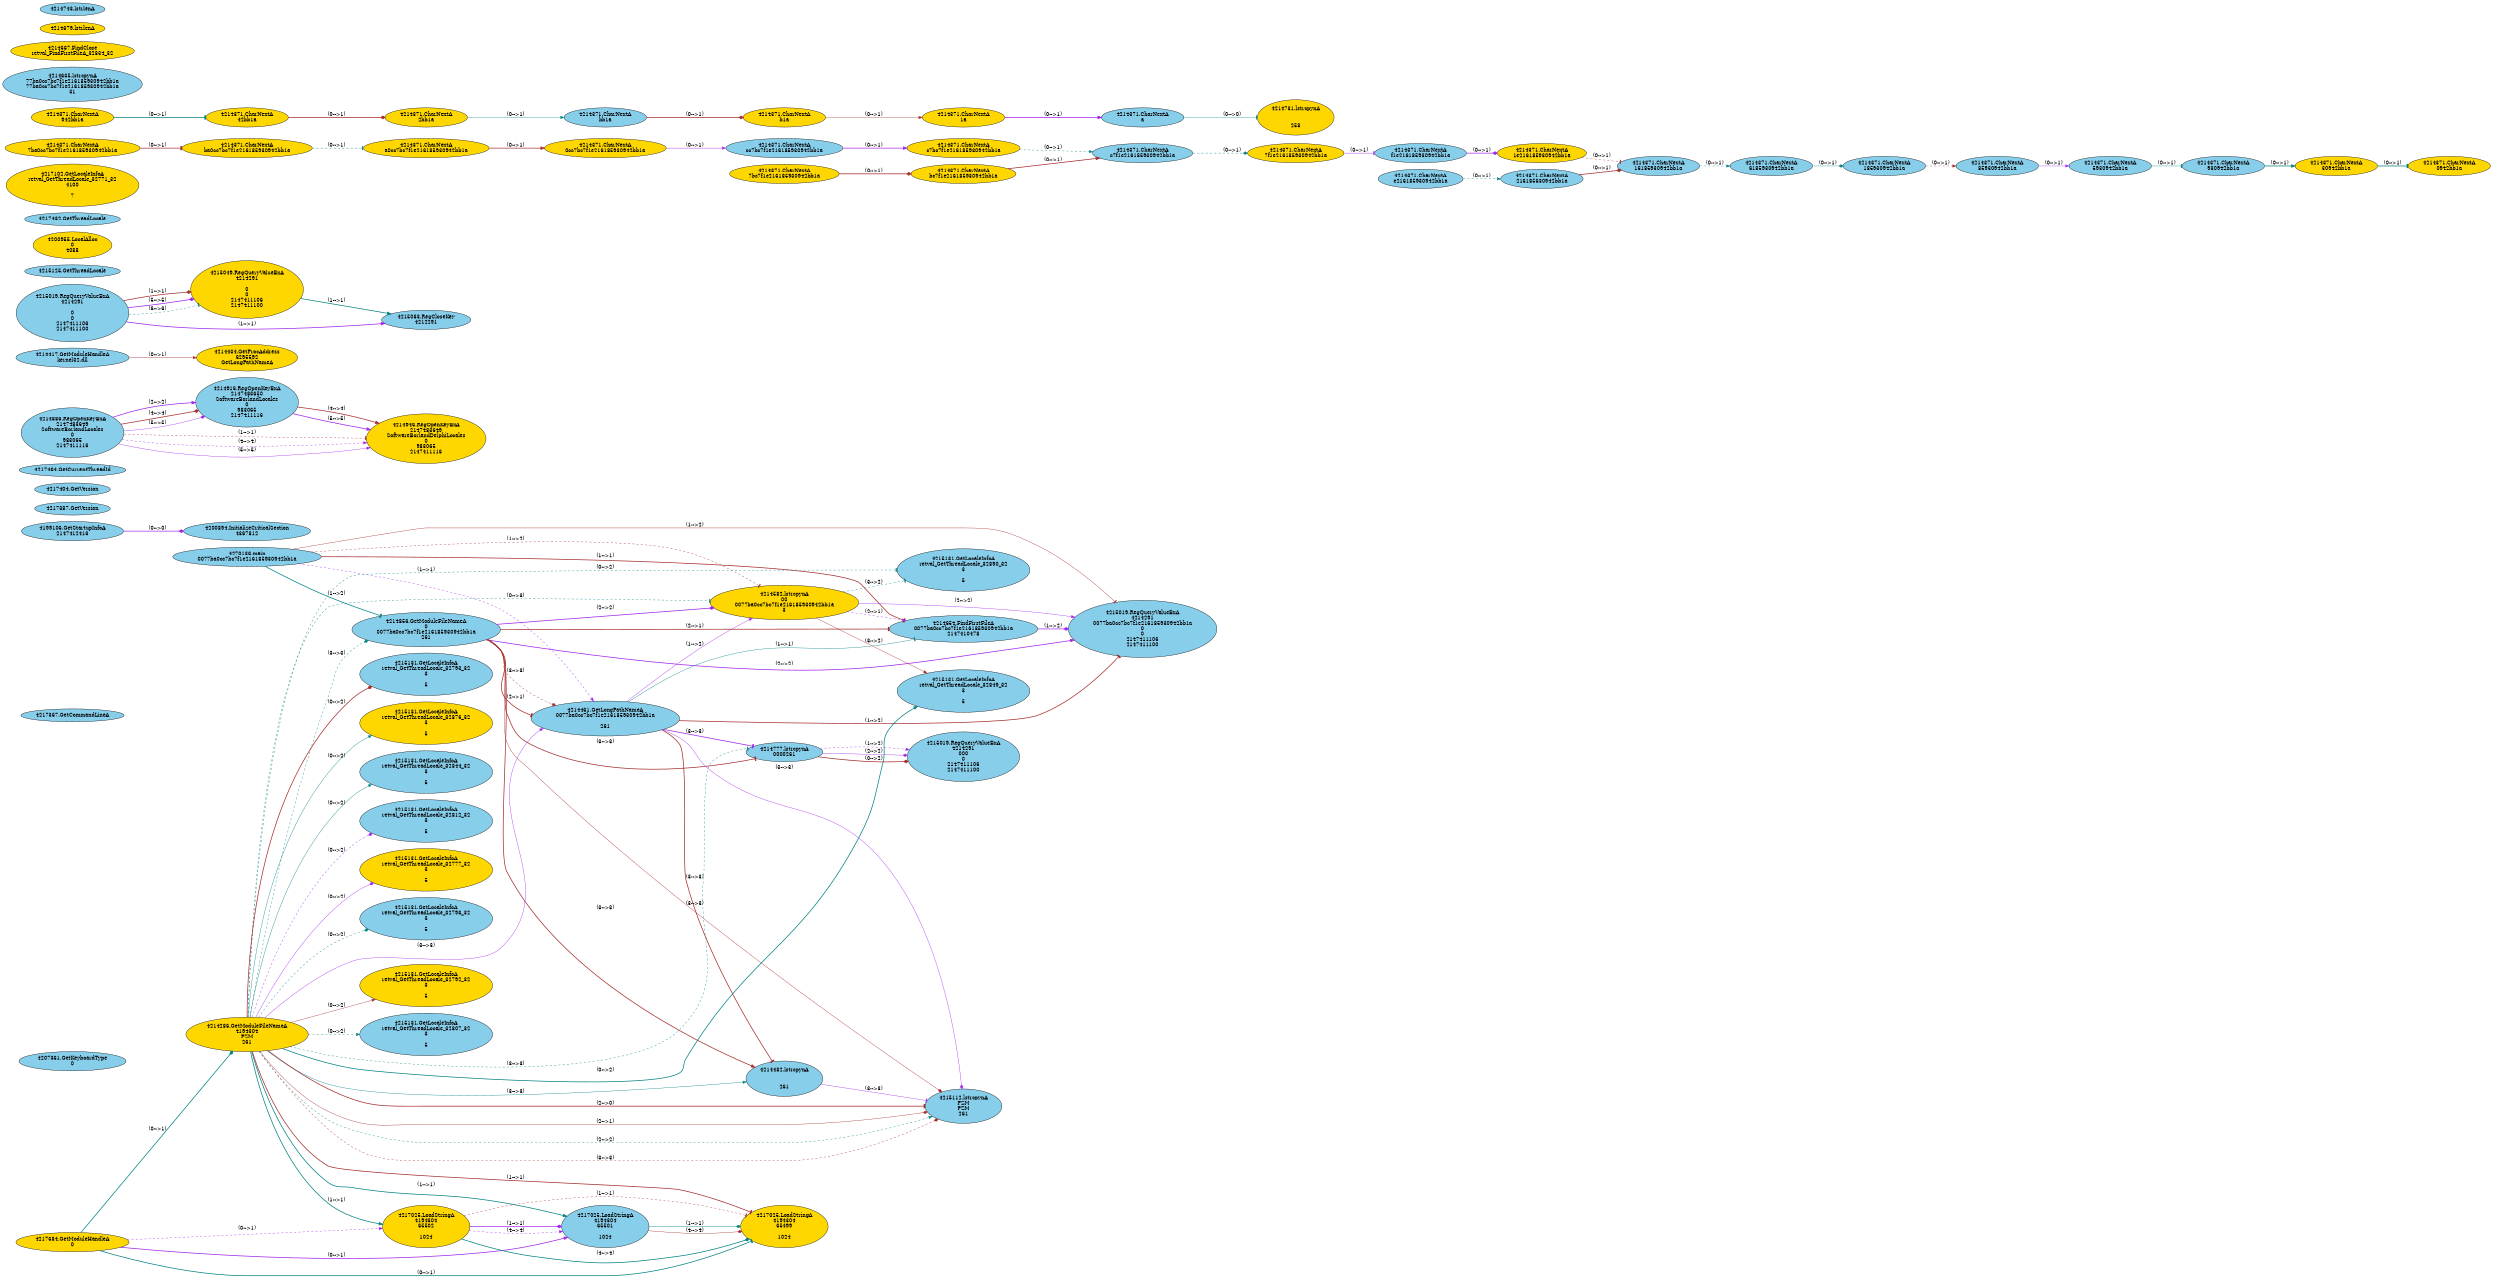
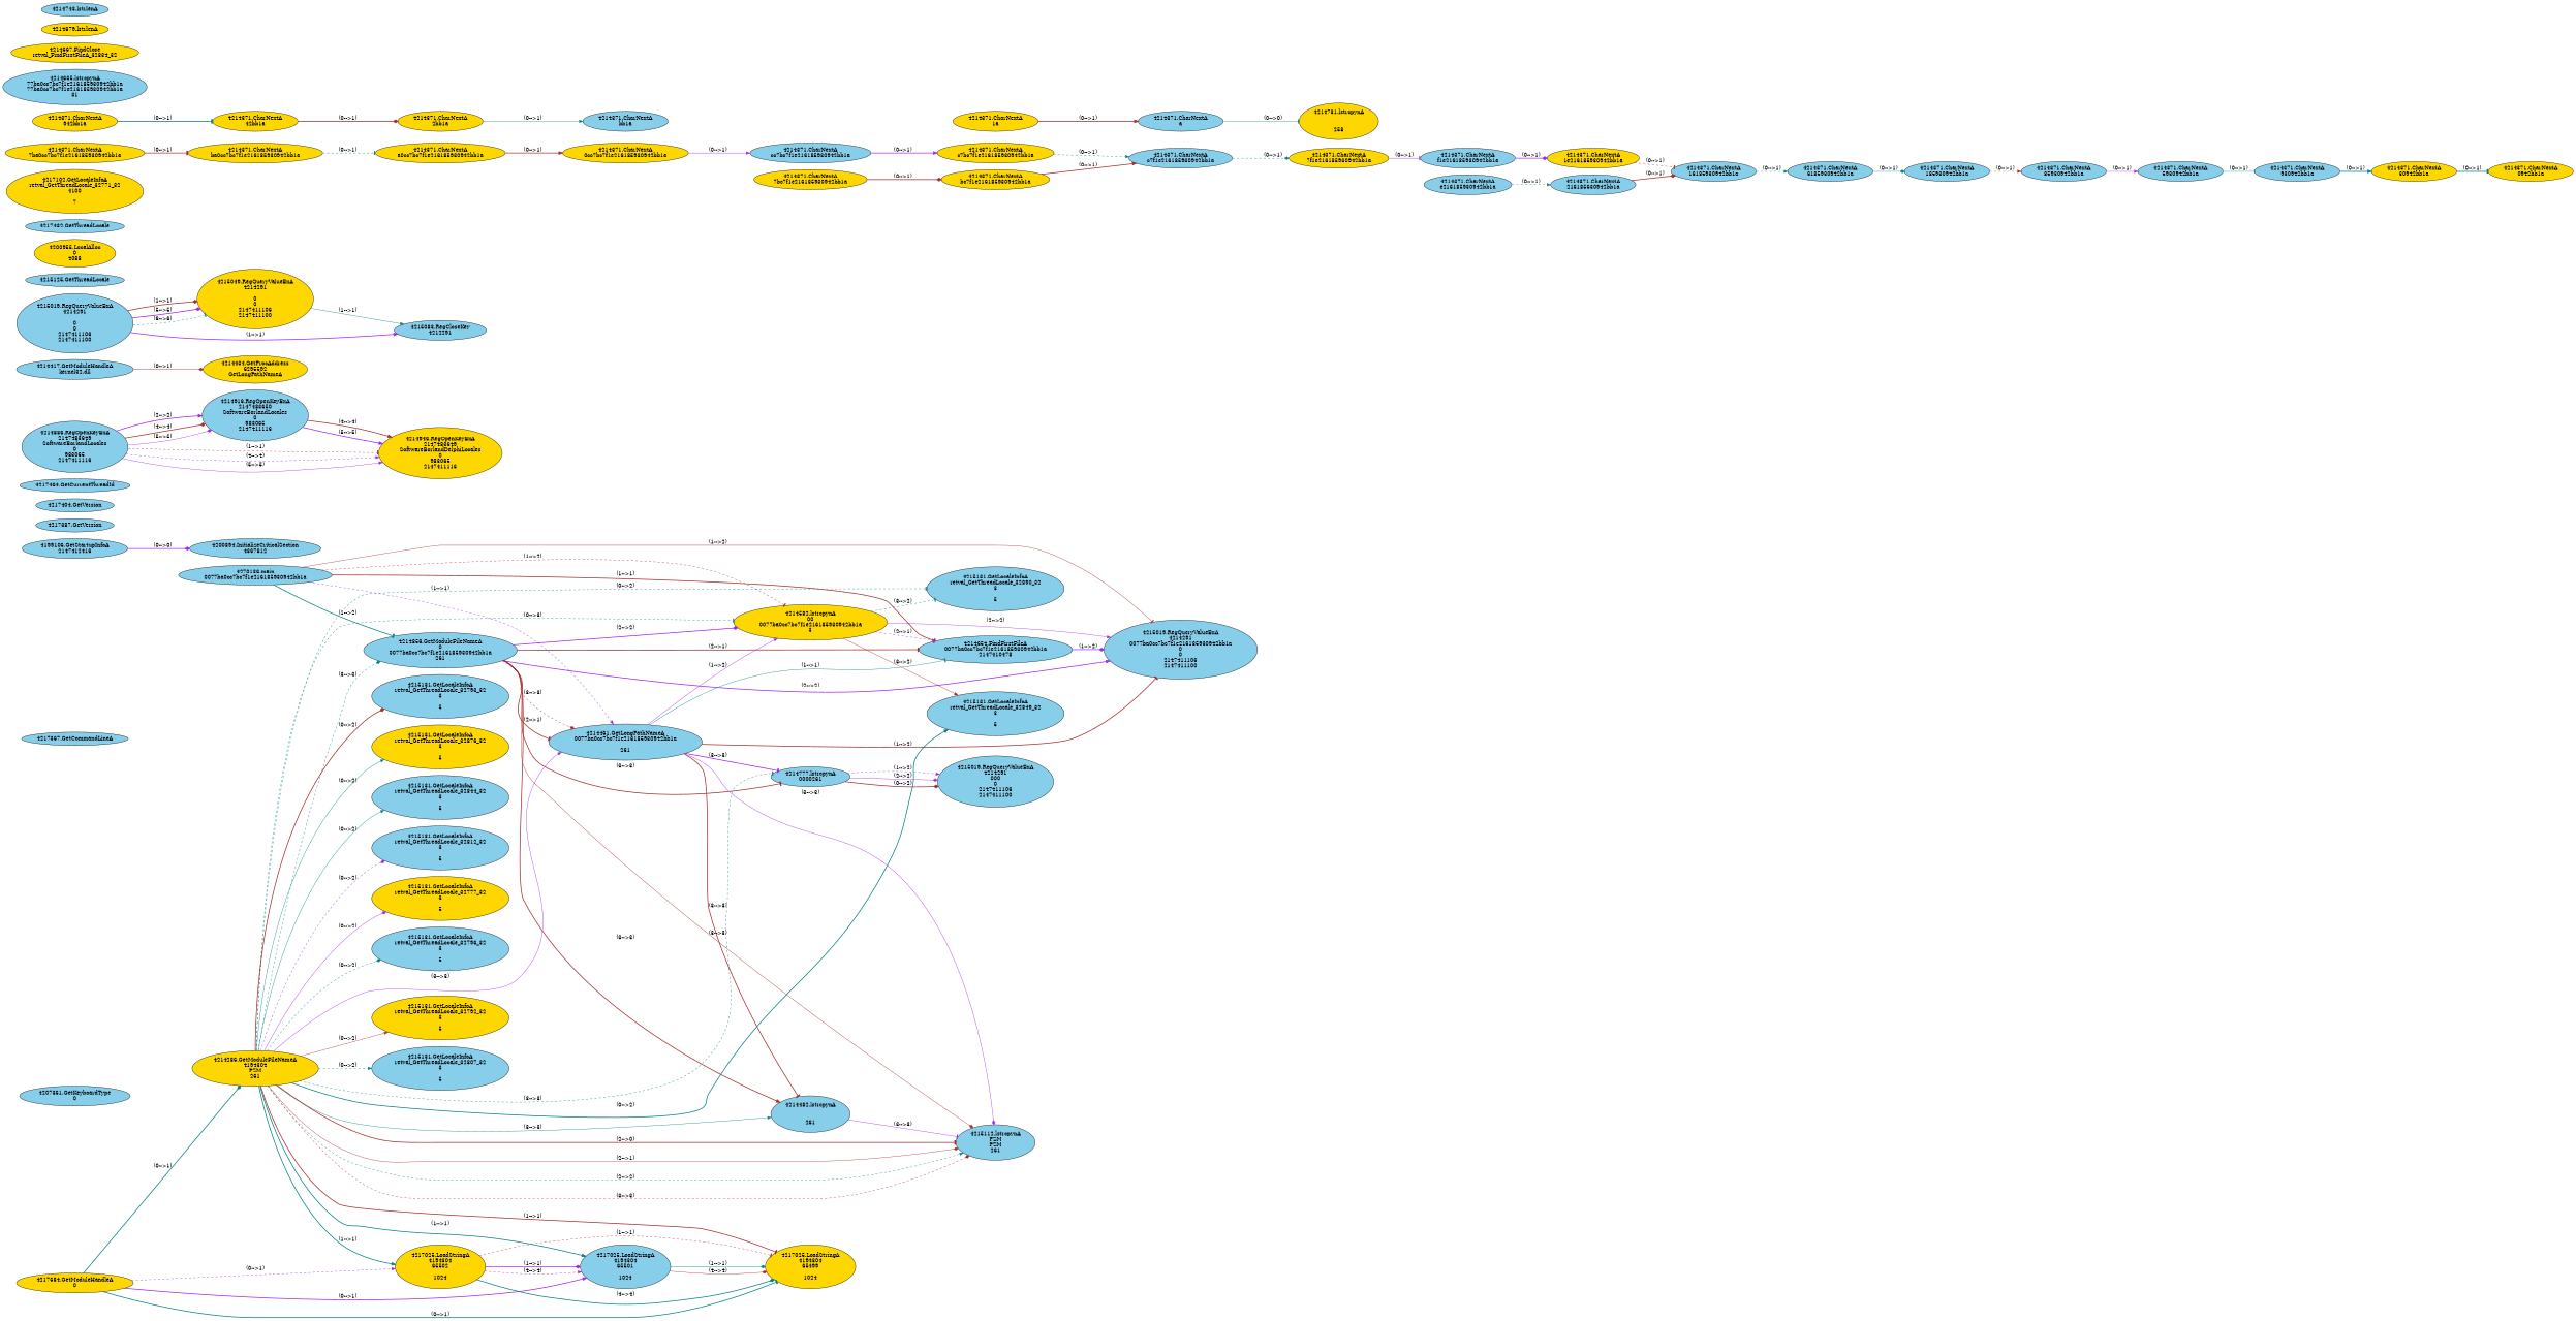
  digraph {
    rankdir=LR
    node [fillcolor=skyblue style=filled]
    edge [arrowhead=normal color=brown style=bold]
    n1 [label="4270136.main\n0077ba0cc7bc7f1e216185930942bb1a"]
    n2 [label="4214856.GetModuleFileNameA\n0\n0077ba0cc7bc7f1e216185930942bb1a\n261"]
    n3 [label="4214461.GetLongPathNameA\n0077ba0cc7bc7f1e216185930942bb1a\n\n261"]
    n4 [fillcolor=gold label="4214582.lstrcpynA\n00\n0077ba0cc7bc7f1e216185930942bb1a\n3"]
    n5 [label="4214654.FindFirstFileA\n0077ba0cc7bc7f1e216185930942bb1a\n2147410478"]
    n6 [label="4215019.RegQueryValueExA\n4214291\n0077ba0cc7bc7f1e216185930942bb1a\n0\n0\n2147411106\n2147411100"]
    n7 [label="4214482.lstrcpynA\n\n\n261"]
    n8 [label="4215112.lstrcpynA\nPZM\nPZM\n261"]
    n9 [label="4214777.lstrcpynA\n0000261"]
    n10 [label="4215131.GetLocaleInfoA\nretval_GetThreadLocale_32890_32\n3\n\n5"]
    n11 [label="4215131.GetLocaleInfoA\nretval_GetThreadLocale_32849_32\n3\n\n5"]
    n12 [fillcolor=gold label="4217684.GetModuleHandleA\n0"]
    n13 [fillcolor=gold label="4214286.GetModuleFileNameA\n4194304\nPZM\n261"]
    n14 [fillcolor=gold label="4217025.LoadStringA\n4194304\n65502\n\n1024"]
    n15 [label="4217025.LoadStringA\n4194304\n65501\n\n1024"]
    n16 [fillcolor=gold label="4217025.LoadStringA\n4194304\n65499\n\n1024"]
    n17 [label="4215131.GetLocaleInfoA\nretval_GetThreadLocale_32793_32\n3\n\n5"]
    n18 [fillcolor=gold label="4215131.GetLocaleInfoA\nretval_GetThreadLocale_32876_32\n3\n\n5"]
    n19 [label="4215131.GetLocaleInfoA\nretval_GetThreadLocale_32844_32\n3\n\n5"]
    n20 [label="4215131.GetLocaleInfoA\nretval_GetThreadLocale_32812_32\n3\n\n5"]
    n21 [fillcolor=gold label="4215131.GetLocaleInfoA\nretval_GetThreadLocale_32777_32\n3\n\n5"]
    n22 [label="4215131.GetLocaleInfoA\nretval_GetThreadLocale_32796_32\n3\n\n5"]
    n23 [fillcolor=gold label="4215131.GetLocaleInfoA\nretval_GetThreadLocale_32792_32\n3\n\n5"]
    n24 [label="4215131.GetLocaleInfoA\nretval_GetThreadLocale_32807_32\n3\n\n5"]
    n25 [label="4207361.GetKeyboardType\n0"]
    n26 [label="4217367.GetCommandLineA\n"]
    n27 [label="4199106.GetStartupInfoA\n2147412416"]
    n28 [label="4200894.InitializeCriticalSection\n4367812"]
    n29 [label="4217387.GetVersion\n"]
    n30 [label="4217404.GetVersion\n"]
    n31 [label="4217464.GetCurrentThreadId\n"]
    n32 [label="4215019.RegQueryValueExA\n4214291\n000\n0\n2147411106\n2147411100"]
    n33 [label="4214886.RegOpenKeyExA\n2147483649\nSoftware\Borland\Locales\n0\n983065\n2147411116"]
    n34 [label="4214916.RegOpenKeyExA\n2147483650\nSoftware\Borland\Locales\n0\n983065\n2147411116"]
    n35 [fillcolor=gold label="4214946.RegOpenKeyExA\n2147483649\nSoftware\Borland\Delphi\Locales\n0\n983065\n2147411116"]
    n36 [label="4214417.GetModuleHandleA\nkernel32.dll"]
    n37 [fillcolor=gold label="4214434.GetProcAddress\n6295592\nGetLongPathNameA"]
    n38 [label="4215019.RegQueryValueExA\n4214291\n\n0\n0\n2147411106\n2147411100"]
    n39 [fillcolor=gold label="4215049.RegQueryValueExA\n4214291\n\n0\n0\n2147411106\n2147411100"]
    n40 [label="4215083.RegCloseKey\n4212291"]
    n41 [label="4215125.GetThreadLocale\n"]
    n42 [fillcolor=gold label="4200955.LocalAlloc\n0\n4088"]
    n43 [label="4217432.GetThreadLocale\n"]
    n44 [fillcolor=gold label="4217102.GetLocaleInfoA\nretval_GetThreadLocale_32771_32\n4100\n\n7"]
    n45 [fillcolor=gold label="4214371.CharNextA\n7ba0cc7bc7f1e216185930942bb1a"]
    n46 [fillcolor=gold label="4214371.CharNextA\nba0cc7bc7f1e216185930942bb1a"]
    n47 [fillcolor=gold label="4214371.CharNextA\na0cc7bc7f1e216185930942bb1a"]
    n48 [fillcolor=gold label="4214371.CharNextA\n0cc7bc7f1e216185930942bb1a"]
    n49 [label="4214371.CharNextA\ncc7bc7f1e216185930942bb1a"]
    n50 [fillcolor=gold label="4214371.CharNextA\nc7bc7f1e216185930942bb1a"]
    n51 [label="4214371.CharNextA\nc7f1e216185930942bb1a"]
    n52 [fillcolor=gold label="4214371.CharNextA\n7bc7f1e216185930942bb1a"]
    n53 [fillcolor=gold label="4214371.CharNextA\nbc7f1e216185930942bb1a"]
    n54 [fillcolor=gold label="4214371.CharNextA\n7f1e216185930942bb1a"]
    n55 [label="4214371.CharNextA\nf1e216185930942bb1a"]
    n56 [fillcolor=gold label="4214371.CharNextA\n1e216185930942bb1a"]
    n57 [label="4214371.CharNextA\n16185930942bb1a"]
    n58 [label="4214371.CharNextA\ne216185930942bb1a"]
    n59 [label="4214371.CharNextA\n216185630942bb1a"]
    n60 [label="4214371.CharNextA\n6185930942bb1a"]
    n61 [label="4214371.CharNextA\n185930942bb1a"]
    n62 [label="4214371.CharNextA\n85930942bb1a"]
    n63 [label="4214371.CharNextA\n5930942bb1a"]
    n64 [label="4214371.CharNextA\n930942bb1a"]
    n65 [fillcolor=gold label="4214371.CharNextA\n30942bb1a"]
    n66 [fillcolor=gold label="4214371.CharNextA\n0942bb1a"]
    n67 [fillcolor=gold label="4214371.CharNextA\n942bb1a"]
    n68 [fillcolor=gold label="4214371.CharNextA\n42bb1a"]
    n69 [fillcolor=gold label="4214371.CharNextA\n2bb1a"]
    n70 [label="4214371.CharNextA\nbb1a"]
-   n71 [fillcolor=gold label="4214371.CharNextA\nb1a"]
    n72 [fillcolor=gold label="4214371.CharNextA\n1a"]
    n73 [label="4214371.CharNextA\na"]
    n74 [fillcolor=gold label="4214731.lstrcpynA\n\n\n258"]
    n75 [label="4214635.lstrcpynA\n77ba0cc7bc7f1e216185930942bb1a\n77ba0cc7bc7f1e216185930942bb1a\n31"]
    n76 [fillcolor=gold label="4214667.FindClose\nretval_FindFirstFileA_32834_32"]
    n77 [fillcolor=gold label="4214679.lstrlenA\n"]
    n78 [label="4214743.lstrlenA\n"]
    n1 -> n2 [arrowhead=tee color=teal label="(1-->2)"]
    n1 -> n3 [color=purple label="(1-->1)" style=dashed]
    n1 -> n4 [arrowhead=tee label="(1-->2)" style=dashed]
    n1 -> n5 [arrowhead=tee label="(1-->1)"]
    n1 -> n6 [arrowhead=tee label="(1-->2)" style=solid]
    n2 -> n3 [arrowhead=tee label="(2-->1)"]
    n2 -> n3 [arrowhead=diamond label="(3-->3)" style=dashed]
    n2 -> n4 [arrowhead=diamond color=purple label="(2-->2)"]
    n2 -> n5 [arrowhead=tee label="(2-->1)"]
    n2 -> n6 [color=purple label="(2-->2)"]
    n2 -> n7 [label="(3-->3)"]
    n2 -> n8 [arrowhead=diamond label="(3-->3)" style=solid]
    n2 -> n9 [arrowhead=tee label="(3-->3)"]
    n3 -> n4 [color=purple label="(1-->2)" style=solid]
    n3 -> n5 [arrowhead=tee color=teal label="(1-->1)" style=solid]
    n3 -> n6 [arrowhead=tee label="(1-->2)"]
    n3 -> n7 [arrowhead=tee label="(3-->3)"]
    n3 -> n8 [arrowhead=diamond color=purple label="(3-->3)" style=solid]
    n3 -> n9 [arrowhead=tee color=purple label="(3-->3)"]
    n4 -> n5 [color=purple label="(2-->1)" style=dashed]
    n4 -> n6 [color=purple label="(2-->2)" style=solid]
    n4 -> n10 [arrowhead=tee color=teal label="(3-->2)" style=dashed]
    n4 -> n11 [label="(3-->2)" style=solid]
    n5 -> n6 [arrowhead=diamond color=purple label="(1-->2)"]
    n7 -> n8 [arrowhead=tee color=purple label="(3-->3)" style=solid]
    n9 -> n32 [color=purple label="(1-->2)" style=dashed]
    n9 -> n32 [arrowhead=diamond color=purple label="(2-->2)" style=solid]
    n9 -> n32 [arrowhead=diamond label="(0-->2)"]
    n12 -> n13 [arrowhead=diamond color=teal label="(0-->1)"]
    n12 -> n14 [color=purple label="(0-->1)" style=dashed]
    n12 -> n15 [color=purple label="(0-->1)"]
    n12 -> n16 [arrowhead=tee color=teal label="(0-->1)"]
    n13 -> n2 [arrowhead=diamond color=teal label="(3-->3)" style=dashed]
    n13 -> n3 [color=purple label="(3-->3)" style=solid]
    n13 -> n4 [arrowhead=tee color=teal label="(0-->3)" style=dashed]
    n13 -> n7 [color=teal label="(3-->3)" style=solid]
    n13 -> n8 [arrowhead=diamond label="(2-->1)" style=solid]
    n13 -> n8 [color=teal label="(2-->2)" style=dashed]
    n13 -> n8 [arrowhead=diamond label="(3-->3)" style=dashed]
    n13 -> n8 [arrowhead=tee label="(2-->0)"]
    n13 -> n9 [arrowhead=tee color=teal label="(3-->3)" style=dashed]
    n13 -> n10 [arrowhead=tee color=teal label="(0-->2)" style=dashed]
    n13 -> n11 [color=teal label="(0-->2)"]
    n13 -> n14 [color=teal label="(1-->1)"]
    n13 -> n15 [color=teal label="(1-->1)"]
    n13 -> n16 [arrowhead=tee label="(1-->1)"]
    n13 -> n17 [arrowhead=diamond label="(0-->2)"]
    n13 -> n18 [color=teal label="(0-->2)" style=solid]
    n13 -> n19 [color=teal label="(0-->2)" style=solid]
    n13 -> n20 [arrowhead=diamond color=purple label="(0-->2)" style=dashed]
    n13 -> n21 [arrowhead=diamond color=purple label="(0-->2)" style=solid]
    n13 -> n22 [arrowhead=diamond color=teal label="(0-->2)" style=dashed]
    n13 -> n23 [label="(0-->2)" style=solid]
    n13 -> n24 [color=teal label="(0-->2)" style=dashed]
    n14 -> n15 [arrowhead=diamond color=purple label="(1-->1)"]
    n14 -> n15 [color=purple label="(4-->4)" style=dashed]
    n14 -> n16 [arrowhead=tee label="(1-->1)" style=dashed]
    n14 -> n16 [arrowhead=diamond color=teal label="(4-->4)"]
    n15 -> n16 [arrowhead=diamond color=teal label="(1-->1)" style=solid]
    n15 -> n16 [arrowhead=diamond label="(4-->4)" style=solid]
    n27 -> n28 [arrowhead=diamond color=purple label="(0-->0)"]
    n33 -> n34 [color=purple label="(2-->2)"]
    n33 -> n34 [arrowhead=diamond label="(4-->4)"]
    n33 -> n34 [arrowhead=diamond color=purple label="(5-->5)" style=solid]
    n33 -> n35 [arrowhead=tee label="(1-->1)" style=dashed]
    n33 -> n35 [color=purple label="(4-->4)" style=dashed]
    n33 -> n35 [color=purple label="(5-->5)" style=solid]
    n34 -> n35 [label="(4-->4)"]
    n34 -> n35 [color=purple label="(5-->5)"]
-   n36 -> n37 [label="(0-->1)" style=solid]
+   n36 -> n37 [arrowhead=diamond label="(0-->1)" style=solid]
    n38 -> n39 [arrowhead=diamond label="(1-->1)"]
    n38 -> n39 [arrowhead=diamond color=purple label="(5-->5)"]
    n38 -> n39 [arrowhead=tee color=teal label="(6-->6)" style=dashed]
    n38 -> n40 [color=purple label="(1-->1)"]
-   n39 -> n40 [color=teal label="(1-->1)"]
+   n39 -> n40 [color=teal label="(1-->1)" style=solid]
    n45 -> n46 [arrowhead=tee label="(0-->1)"]
    n46 -> n47 [arrowhead=tee color=teal label="(0-->1)" style=dashed]
    n47 -> n48 [label="(0-->1)"]
    n48 -> n49 [color=purple label="(0-->1)" style=solid]
    n49 -> n50 [color=purple label="(0-->1)"]
    n50 -> n51 [color=teal label="(0-->1)" style=dashed]
    n51 -> n54 [arrowhead=diamond color=teal label="(0-->1)" style=dashed]
    n52 -> n53 [arrowhead=diamond label="(0-->1)"]
    n53 -> n51 [label="(0-->1)"]
    n54 -> n55 [arrowhead=tee color=purple label="(0-->1)" style=solid]
    n55 -> n56 [arrowhead=diamond color=purple label="(0-->1)"]
    n56 -> n57 [arrowhead=tee label="(0-->1)" style=dashed]
    n57 -> n60 [color=teal label="(0-->1)" style=dashed]
    n58 -> n59 [color=teal label="(0-->1)" style=dashed]
    n59 -> n57 [arrowhead=diamond label="(0-->1)"]
    n60 -> n61 [arrowhead=diamond color=teal label="(0-->1)" style=solid]
    n61 -> n62 [label="(0-->1)" style=dashed]
    n62 -> n63 [color=purple label="(0-->1)" style=solid]
    n63 -> n64 [arrowhead=tee color=teal label="(0-->1)" style=solid]
    n64 -> n65 [color=teal label="(0-->1)"]
    n65 -> n66 [arrowhead=tee color=teal label="(0-->1)"]
    n67 -> n68 [arrowhead=tee color=teal label="(0-->1)"]
    n68 -> n69 [arrowhead=diamond label="(0-->1)"]
    n69 -> n70 [color=teal label="(0-->1)" style=solid]
-   n70 -> n71 [arrowhead=diamond label="(0-->1)"]
-   n71 -> n72 [label="(0-->1)" style=solid]
-   n72 -> n73 [color=purple label="(0-->1)"]
+   n72 -> n73 [label="(0-->1)"]
    n73 -> n74 [arrowhead=tee color=teal label="(0-->0)" style=solid]
  }
